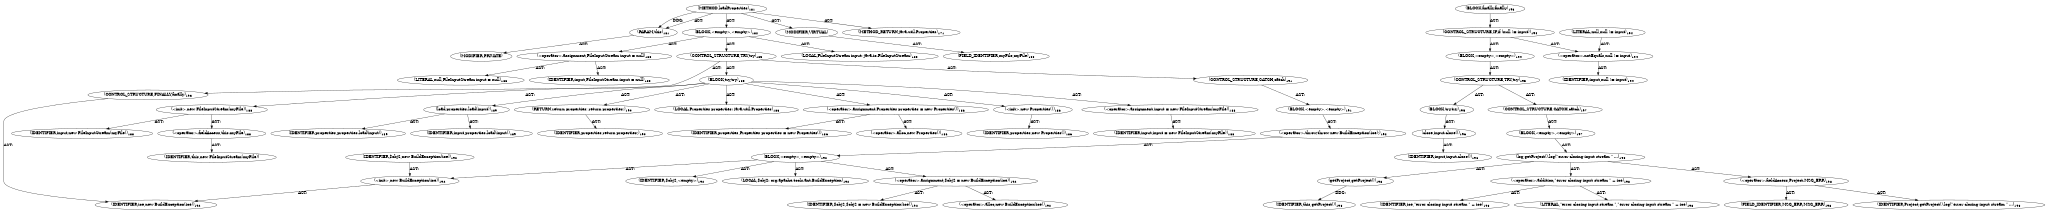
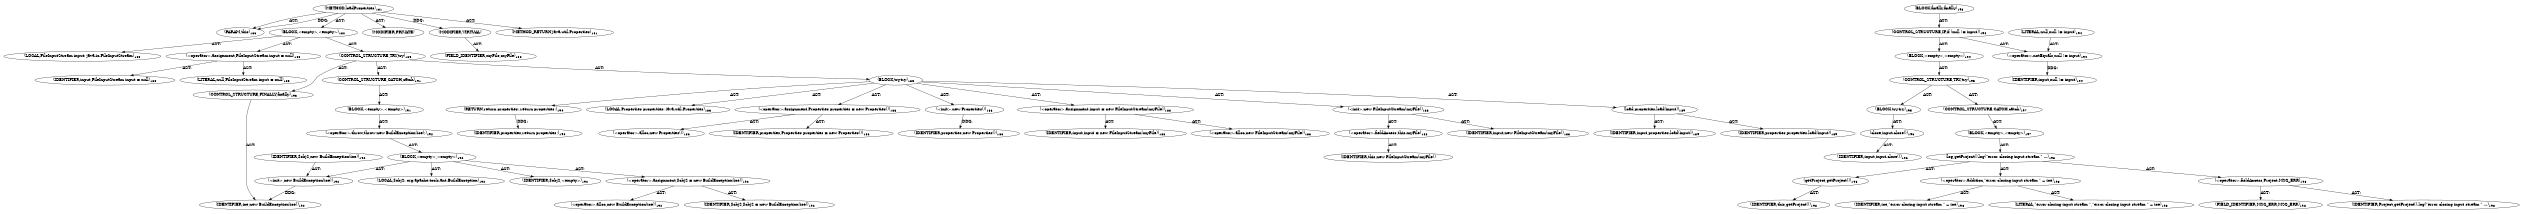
  digraph {
    n1 [label=<(METHOD,loadProperties)<SUB>181</SUB>>]
-   n2 [label=<(PARAM,this)<SUB>181</SUB>>]
+   n2 [label=<(PARAM,this)<SUB>186</SUB>>]
    n3 [label=<(BLOCK,&lt;empty&gt;,&lt;empty&gt;)<SUB>182</SUB>>]
    n4 [label=<(MODIFIER,PRIVATE)>]
    n5 [label=<(MODIFIER,VIRTUAL)>]
-   n6 [label=<(METHOD_RETURN,java.util.Properties)<SUB>171</SUB>>]
+   n6 [label=<(METHOD_RETURN,java.util.Properties)<SUB>181</SUB>>]
    n7 [label=<(LOCAL,FileInputStream input: java.io.FileInputStream)<SUB>183</SUB>>]
    n8 [label=<(&lt;operator&gt;.assignment,FileInputStream input = null)<SUB>183</SUB>>]
    n9 [label=<(CONTROL_STRUCTURE,TRY,try)<SUB>185</SUB>>]
    n10 [label=<(FIELD_IDENTIFIER,myFile,myFile)<SUB>188</SUB>>]
    n11 [label=<(IDENTIFIER,input,FileInputStream input = null)<SUB>183</SUB>>]
    n12 [label=<(LITERAL,null,FileInputStream input = null)<SUB>183</SUB>>]
    n13 [label=<(BLOCK,try,try)<SUB>185</SUB>>]
    n14 [label=<(CONTROL_STRUCTURE,CATCH,catch)<SUB>191</SUB>>]
    n15 [label=<(CONTROL_STRUCTURE,FINALLY,finally)<SUB>193</SUB>>]
    n16 [label=<(LOCAL,Properties properties: java.util.Properties)<SUB>186</SUB>>]
    n17 [label=<(&lt;operator&gt;.assignment,Properties properties = new Properties())<SUB>186</SUB>>]
    n18 [label=<(&lt;init&gt;,new Properties())<SUB>186</SUB>>]
    n19 [label=<(&lt;operator&gt;.assignment,input = new FileInputStream(myFile))<SUB>188</SUB>>]
    n20 [label=<(&lt;init&gt;,new FileInputStream(myFile))<SUB>188</SUB>>]
    n21 [label=<(load,properties.load(input))<SUB>189</SUB>>]
    n22 [label=<(RETURN,return properties;,return properties;)<SUB>190</SUB>>]
    n23 [label=<(BLOCK,&lt;empty&gt;,&lt;empty&gt;)<SUB>191</SUB>>]
    n24 [label=<(IDENTIFIER,ioe,new BuildException(ioe))<SUB>192</SUB>>]
    n25 [label=<(IDENTIFIER,properties,Properties properties = new Properties())<SUB>186</SUB>>]
    n26 [label=<(&lt;operator&gt;.alloc,new Properties())<SUB>186</SUB>>]
    n27 [label=<(IDENTIFIER,properties,new Properties())<SUB>186</SUB>>]
    n28 [label=<(IDENTIFIER,input,input = new FileInputStream(myFile))<SUB>188</SUB>>]
+   n29 [label=<(&lt;operator&gt;.alloc,new FileInputStream(myFile))<SUB>188</SUB>>]
    n30 [label=<(IDENTIFIER,input,new FileInputStream(myFile))<SUB>188</SUB>>]
    n31 [label=<(&lt;operator&gt;.fieldAccess,this.myFile)<SUB>188</SUB>>]
    n32 [label=<(IDENTIFIER,properties,properties.load(input))<SUB>189</SUB>>]
    n33 [label=<(IDENTIFIER,input,properties.load(input))<SUB>189</SUB>>]
    n34 [label=<(IDENTIFIER,properties,return properties;)<SUB>190</SUB>>]
    n35 [label=<(IDENTIFIER,this,new FileInputStream(myFile))>]
    n36 [label=<(&lt;operator&gt;.throw,throw new BuildException(ioe);)<SUB>192</SUB>>]
    n37 [label=<(BLOCK,&lt;empty&gt;,&lt;empty&gt;)<SUB>192</SUB>>]
    n38 [label=<(LOCAL,$obj2: org.apache.tools.ant.BuildException)<SUB>192</SUB>>]
    n39 [label=<(&lt;operator&gt;.assignment,$obj2 = new BuildException(ioe))<SUB>192</SUB>>]
    n40 [label=<(&lt;init&gt;,new BuildException(ioe))<SUB>192</SUB>>]
    n41 [label=<(IDENTIFIER,$obj2,&lt;empty&gt;)<SUB>192</SUB>>]
    n42 [label=<(IDENTIFIER,$obj2,$obj2 = new BuildException(ioe))<SUB>192</SUB>>]
    n43 [label=<(&lt;operator&gt;.alloc,new BuildException(ioe))<SUB>192</SUB>>]
    n44 [label=<(IDENTIFIER,$obj2,new BuildException(ioe))<SUB>192</SUB>>]
    n45 [label=<(BLOCK,finally,finally)<SUB>193</SUB>>]
    n46 [label=<(CONTROL_STRUCTURE,IF,if (null != input))<SUB>194</SUB>>]
    n47 [label=<(&lt;operator&gt;.notEquals,null != input)<SUB>194</SUB>>]
    n48 [label=<(BLOCK,&lt;empty&gt;,&lt;empty&gt;)<SUB>194</SUB>>]
    n49 [label=<(IDENTIFIER,input,null != input)<SUB>194</SUB>>]
    n50 [label=<(CONTROL_STRUCTURE,TRY,try)<SUB>195</SUB>>]
    n51 [label=<(LITERAL,null,null != input)<SUB>194</SUB>>]
    n52 [label=<(BLOCK,try,try)<SUB>195</SUB>>]
    n53 [label=<(CONTROL_STRUCTURE,CATCH,catch)<SUB>197</SUB>>]
    n54 [label=<(close,input.close())<SUB>196</SUB>>]
    n55 [label=<(BLOCK,&lt;empty&gt;,&lt;empty&gt;)<SUB>197</SUB>>]
    n56 [label=<(IDENTIFIER,input,input.close())<SUB>196</SUB>>]
    n57 [label=<(log,getProject().log(&quot;error closing input stream &quot; ...)<SUB>198</SUB>>]
    n58 [label=<(getProject,getProject())<SUB>198</SUB>>]
    n59 [label=<(&lt;operator&gt;.addition,&quot;error closing input stream &quot; + ioe)<SUB>198</SUB>>]
    n60 [label=<(&lt;operator&gt;.fieldAccess,Project.MSG_ERR)<SUB>198</SUB>>]
    n61 [label=<(IDENTIFIER,this,getProject())<SUB>198</SUB>>]
    n62 [label=<(LITERAL,&quot;error closing input stream &quot;,&quot;error closing input stream &quot; + ioe)<SUB>198</SUB>>]
    n63 [label=<(IDENTIFIER,ioe,&quot;error closing input stream &quot; + ioe)<SUB>198</SUB>>]
    n64 [label=<(IDENTIFIER,Project,getProject().log(&quot;error closing input stream &quot; ...)<SUB>198</SUB>>]
    n65 [label=<(FIELD_IDENTIFIER,MSG_ERR,MSG_ERR)<SUB>198</SUB>>]
    n1 -> n2 [label="AST: "]
    n1 -> n2 [label="DDG: "]
    n1 -> n3 [label="AST: "]
-   n2 -> n4 [label="AST: "]
-   n1 -> n5 [label="AST: "]
+   n1 -> n4 [label="AST: "]
+   n1 -> n5 [label="DDG: "]
    n1 -> n6 [label="AST: "]
    n3 -> n7 [label="AST: "]
    n3 -> n8 [label="AST: "]
    n3 -> n9 [label="AST: "]
    n5 -> n10 [label="AST: "]
    n8 -> n11 [label="AST: "]
    n8 -> n12 [label="AST: "]
    n9 -> n13 [label="AST: "]
    n9 -> n14 [label="AST: "]
    n9 -> n15 [label="AST: "]
    n13 -> n16 [label="AST: "]
    n13 -> n17 [label="AST: "]
    n13 -> n18 [label="AST: "]
    n13 -> n19 [label="AST: "]
    n13 -> n20 [label="AST: "]
    n13 -> n21 [label="AST: "]
    n13 -> n22 [label="AST: "]
    n14 -> n23 [label="AST: "]
    n15 -> n24 [label="AST: "]
    n17 -> n25 [label="AST: "]
    n17 -> n26 [label="AST: "]
-   n18 -> n27 [label="AST: "]
+   n18 -> n27 [label="DDG: "]
    n19 -> n28 [label="AST: "]
+   n19 -> n29 [label="AST: "]
    n20 -> n30 [label="AST: "]
    n20 -> n31 [label="AST: "]
    n21 -> n32 [label="AST: "]
    n21 -> n33 [label="AST: "]
-   n22 -> n34 [label="AST: "]
+   n22 -> n34 [label="DDG: "]
    n23 -> n36 [label="AST: "]
    n31 -> n35 [label="AST: "]
    n36 -> n37 [label="AST: "]
    n37 -> n38 [label="AST: "]
    n37 -> n39 [label="AST: "]
    n37 -> n40 [label="AST: "]
    n37 -> n41 [label="AST: "]
    n39 -> n42 [label="AST: "]
    n39 -> n43 [label="AST: "]
-   n40 -> n24 [label="AST: "]
+   n40 -> n24 [label="DDG: "]
    n44 -> n40 [label="AST: "]
    n45 -> n46 [label="AST: "]
    n46 -> n47 [label="AST: "]
    n46 -> n48 [label="AST: "]
-   n47 -> n49 [label="AST: "]
+   n47 -> n49 [label="DDG: "]
    n48 -> n50 [label="AST: "]
    n50 -> n52 [label="AST: "]
    n50 -> n53 [label="AST: "]
    n51 -> n47 [label="AST: "]
    n52 -> n54 [label="AST: "]
    n53 -> n55 [label="AST: "]
    n54 -> n56 [label="AST: "]
    n55 -> n57 [label="AST: "]
    n57 -> n58 [label="AST: "]
    n57 -> n59 [label="AST: "]
    n57 -> n60 [label="AST: "]
-   n58 -> n61 [label="DDG: "]
+   n58 -> n61 [label="AST: "]
    n59 -> n62 [label="AST: "]
    n59 -> n63 [label="AST: "]
    n60 -> n64 [label="AST: "]
    n60 -> n65 [label="AST: "]
  }
